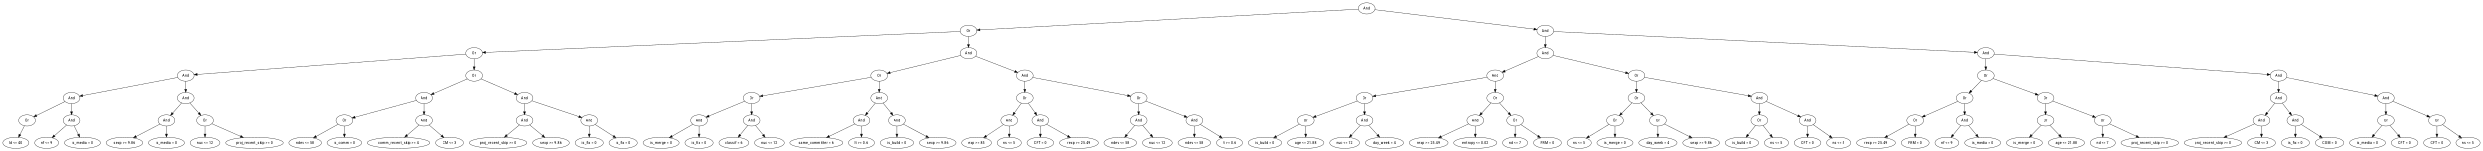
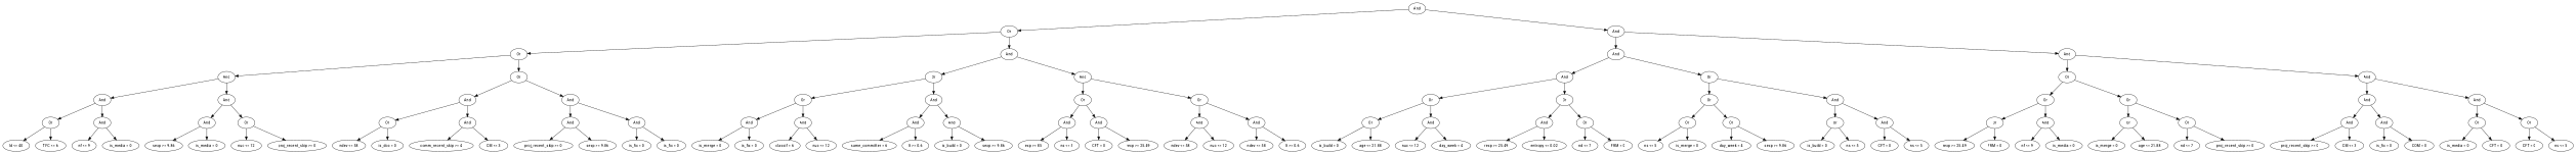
  digraph {
    fontname="Roboto Condensed"
    node [fontname="Roboto Condensed"]
    edge [fontname="Roboto Condensed"]
    n1 [height=0.5 label=And width=0.75]
    n2 [height=0.5 label=Or width=0.75]
    n3 [height=0.5 label=And width=0.75]
    n4 [height=0.5 label=Or width=0.75]
    n5 [height=0.5 label=And width=0.75]
    n6 [height=0.5 label=And width=0.75]
    n7 [height=0.5 label=And width=0.75]
    n8 [height=0.5 label=And width=0.75]
    n9 [height=0.5 label=Or width=0.75]
    n10 [height=0.5 label=Or width=0.75]
    n11 [height=0.5 label=And width=0.75]
    n12 [height=0.5 label=And width=0.75]
    n13 [height=0.5 label=Or width=0.75]
    n14 [height=0.5 label=Or width=0.75]
    n15 [height=0.5 label=And width=0.75]
    n16 [height=0.5 label=And width=0.75]
    n17 [height=0.5 label=And width=0.75]
    n18 [height=0.5 label=And width=0.75]
    n19 [height=0.5 label=And width=0.75]
    n20 [height=0.5 label=Or width=0.75]
    n21 [height=0.5 label=And width=0.75]
    n22 [height=0.5 label=Or width=0.75]
    n23 [height=0.5 label=Or width=0.75]
    n24 [height=0.5 label=Or width=0.75]
    n25 [height=0.5 label=And width=0.75]
    n26 [height=0.5 label=And width=0.75]
    n27 [height=0.5 label=Or width=0.75]
    n28 [height=0.5 label=Or width=0.75]
    n29 [height=0.5 label=And width=0.75]
    n30 [height=0.5 label=And width=0.75]
    n31 [height=0.5 label=And width=0.75]
    n32 [height=0.5 label="ld <= 40" width=1.1735]
+   n33 [height=0.5 label="TFC <= 6" width=1.336]
    n34 [height=0.5 label="nf <= 9" width=1.0652]
    n35 [height=0.5 label="is_media = 0" width=1.6068]
    n36 [height=0.5 label="sexp >= 9.86" width=1.6429]
    n37 [height=0.5 label="is_media = 0" width=1.6068]
    n38 [height=0.5 label="nuc <= 12" width=1.336]
    n39 [height=0.5 label="proj_recent_skip >= 0" width=2.5637]
    n40 [height=0.5 label="ndev <= 58" width=1.4624]
-   n41 [height=0.5 label="is_comm = 0" width=1.3902]
+   n41 [height=0.5 label="is_doc = 0" width=1.3902]
    n42 [height=0.5 label="comm_recent_skip >= 4" width=2.7984]
    n43 [height=0.5 label="CM <= 3" width=1.2457]
    n44 [height=0.5 label="proj_recent_skip >= 0" width=2.5637]
    n45 [height=0.5 label="sexp >= 9.86" width=1.6429]
    n46 [height=0.5 label="is_fix = 0" width=1.2638]
    n47 [height=0.5 label="is_fix = 0" width=1.2638]
    n48 [height=0.5 label=And width=0.75]
    n49 [height=0.5 label=And width=0.75]
    n50 [height=0.5 label=And width=0.75]
    n51 [height=0.5 label=And width=0.75]
    n52 [height=0.5 label=And width=0.75]
    n53 [height=0.5 label=And width=0.75]
    n54 [height=0.5 label=And width=0.75]
    n55 [height=0.5 label=And width=0.75]
    n56 [height=0.5 label="is_merge = 0" width=1.6068]
    n57 [height=0.5 label="is_fix = 0" width=1.2638]
    n58 [height=0.5 label="classif = 6" width=1.336]
    n59 [height=0.5 label="nuc <= 12" width=1.336]
    n60 [height=0.5 label="same_committer = 6" width=2.3651]
    n61 [height=0.5 label="lt >= 0.6" width=1.1735]
    n62 [height=0.5 label="is_build = 0" width=1.4985]
    n63 [height=0.5 label="sexp >= 9.86" width=1.6429]
    n64 [height=0.5 label="exp >= 85" width=1.336]
    n65 [height=0.5 label="ns <= 5" width=1.0832]
    n66 [height=0.5 label="CFT = 0" width=1.1916]
    n67 [height=0.5 label="rexp >= 25.49" width=1.7332]
    n68 [height=0.5 label="ndev <= 58" width=1.4624]
    n69 [height=0.5 label="nuc <= 12" width=1.336]
    n70 [height=0.5 label="ndev <= 58" width=1.4624]
    n71 [height=0.5 label="lt >= 0.6" width=1.1735]
    n72 [height=0.5 label=Or width=0.75]
    n73 [height=0.5 label=Or width=0.75]
    n74 [height=0.5 label=Or width=0.75]
    n75 [height=0.5 label=And width=0.75]
    n76 [height=0.5 label=Or width=0.75]
    n77 [height=0.5 label=Or width=0.75]
    n78 [height=0.5 label=And width=0.75]
    n79 [height=0.5 label=And width=0.75]
    n80 [height=0.5 label=Or width=0.75]
    n81 [height=0.5 label=And width=0.75]
    n82 [height=0.5 label=And width=0.75]
    n83 [height=0.5 label=Or width=0.75]
    n84 [height=0.5 label=Or width=0.75]
    n85 [height=0.5 label=Or width=0.75]
    n86 [height=0.5 label=Or width=0.75]
    n87 [height=0.5 label=And width=0.75]
    n88 [height=0.5 label="is_build = 0" width=1.4985]
    n89 [height=0.5 label="age <= 21.88" width=1.6249]
    n90 [height=0.5 label="nuc <= 12" width=1.336]
    n91 [height=0.5 label="day_week = 4" width=1.7151]
    n92 [height=0.5 label="rexp >= 25.49" width=1.7332]
    n93 [height=0.5 label="entropy <= 0.02" width=1.9318]
    n94 [height=0.5 label="nd <= 7" width=1.1193]
    n95 [height=0.5 label="FRM = 0" width=1.2457]
    n96 [height=0.5 label="ns <= 5" width=1.0832]
    n97 [height=0.5 label="is_merge = 0" width=1.6068]
    n98 [height=0.5 label="day_week = 4" width=1.7151]
    n99 [height=0.5 label="sexp >= 9.86" width=1.6429]
    n100 [height=0.5 label="is_build = 0" width=1.4985]
    n101 [height=0.5 label="ns <= 5" width=1.0832]
    n102 [height=0.5 label="CFT = 0" width=1.1916]
    n103 [height=0.5 label="ns <= 5" width=1.0832]
    n104 [height=0.5 label=Or width=0.75]
    n105 [height=0.5 label=And width=0.75]
    n106 [height=0.5 label=Or width=0.75]
    n107 [height=0.5 label=Or width=0.75]
    n108 [height=0.5 label=And width=0.75]
    n109 [height=0.5 label=And width=0.75]
    n110 [height=0.5 label=Or width=0.75]
    n111 [height=0.5 label=Or width=0.75]
    n112 [height=0.5 label="rexp >= 25.49" width=1.7332]
    n113 [height=0.5 label="FRM = 0" width=1.2457]
    n114 [height=0.5 label="nf <= 9" width=1.0652]
    n115 [height=0.5 label="is_media = 0" width=1.6068]
    n116 [height=0.5 label="is_merge = 0" width=1.6068]
    n117 [height=0.5 label="age <= 21.88" width=1.6249]
    n118 [height=0.5 label="nd <= 7" width=1.1193]
    n119 [height=0.5 label="proj_recent_skip >= 0" width=2.5637]
    n120 [height=0.5 label="proj_recent_skip >= 0" width=2.5637]
    n121 [height=0.5 label="CM <= 3" width=1.2457]
    n122 [height=0.5 label="is_fix = 0" width=1.2638]
    n123 [height=0.5 label="COM = 0" width=1.2818]
    n124 [height=0.5 label="is_media = 0" width=1.6068]
    n125 [height=0.5 label="CFT = 0" width=1.1916]
    n126 [height=0.5 label="CFT = 0" width=1.1916]
    n127 [height=0.5 label="ns <= 5" width=1.0832]
    n1 -> n2
    n1 -> n3
    n2 -> n4
    n2 -> n5
    n3 -> n6
    n3 -> n7
    n4 -> n8
    n4 -> n9
    n5 -> n10
    n5 -> n11
    n6 -> n12
    n6 -> n13
    n7 -> n14
    n7 -> n15
    n8 -> n16
    n8 -> n17
    n9 -> n18
    n9 -> n19
    n10 -> n20
    n10 -> n21
    n11 -> n22
    n11 -> n23
    n12 -> n72
    n12 -> n73
    n13 -> n74
    n13 -> n75
    n14 -> n76
    n14 -> n77
    n15 -> n78
    n15 -> n79
    n16 -> n24
    n16 -> n25
    n17 -> n26
    n17 -> n27
    n18 -> n28
    n18 -> n29
    n19 -> n30
    n19 -> n31
    n20 -> n48
    n20 -> n49
    n21 -> n50
    n21 -> n51
    n22 -> n52
    n22 -> n53
    n23 -> n54
    n23 -> n55
    n24 -> n32
+   n24 -> n33
    n25 -> n34
    n25 -> n35
    n26 -> n36
    n26 -> n37
    n27 -> n38
    n27 -> n39
    n28 -> n40
    n28 -> n41
    n29 -> n42
    n29 -> n43
    n30 -> n44
    n30 -> n45
    n31 -> n46
    n31 -> n47
    n48 -> n56
    n48 -> n57
    n49 -> n58
    n49 -> n59
    n50 -> n60
    n50 -> n61
    n51 -> n62
    n51 -> n63
    n52 -> n64
    n52 -> n65
    n53 -> n66
    n53 -> n67
    n54 -> n68
    n54 -> n69
    n55 -> n70
    n55 -> n71
    n72 -> n80
    n72 -> n81
    n73 -> n82
    n73 -> n83
    n74 -> n84
    n74 -> n85
    n75 -> n86
    n75 -> n87
    n76 -> n104
    n76 -> n105
    n77 -> n106
    n77 -> n107
    n78 -> n108
    n78 -> n109
    n79 -> n110
    n79 -> n111
    n80 -> n88
    n80 -> n89
    n81 -> n90
    n81 -> n91
    n82 -> n92
    n82 -> n93
    n83 -> n94
    n83 -> n95
    n84 -> n96
    n84 -> n97
    n85 -> n98
    n85 -> n99
    n86 -> n100
    n86 -> n101
    n87 -> n102
    n87 -> n103
    n104 -> n112
    n104 -> n113
    n105 -> n114
    n105 -> n115
    n106 -> n116
    n106 -> n117
    n107 -> n118
    n107 -> n119
    n108 -> n120
    n108 -> n121
    n109 -> n122
    n109 -> n123
    n110 -> n124
    n110 -> n125
    n111 -> n126
    n111 -> n127
  }
